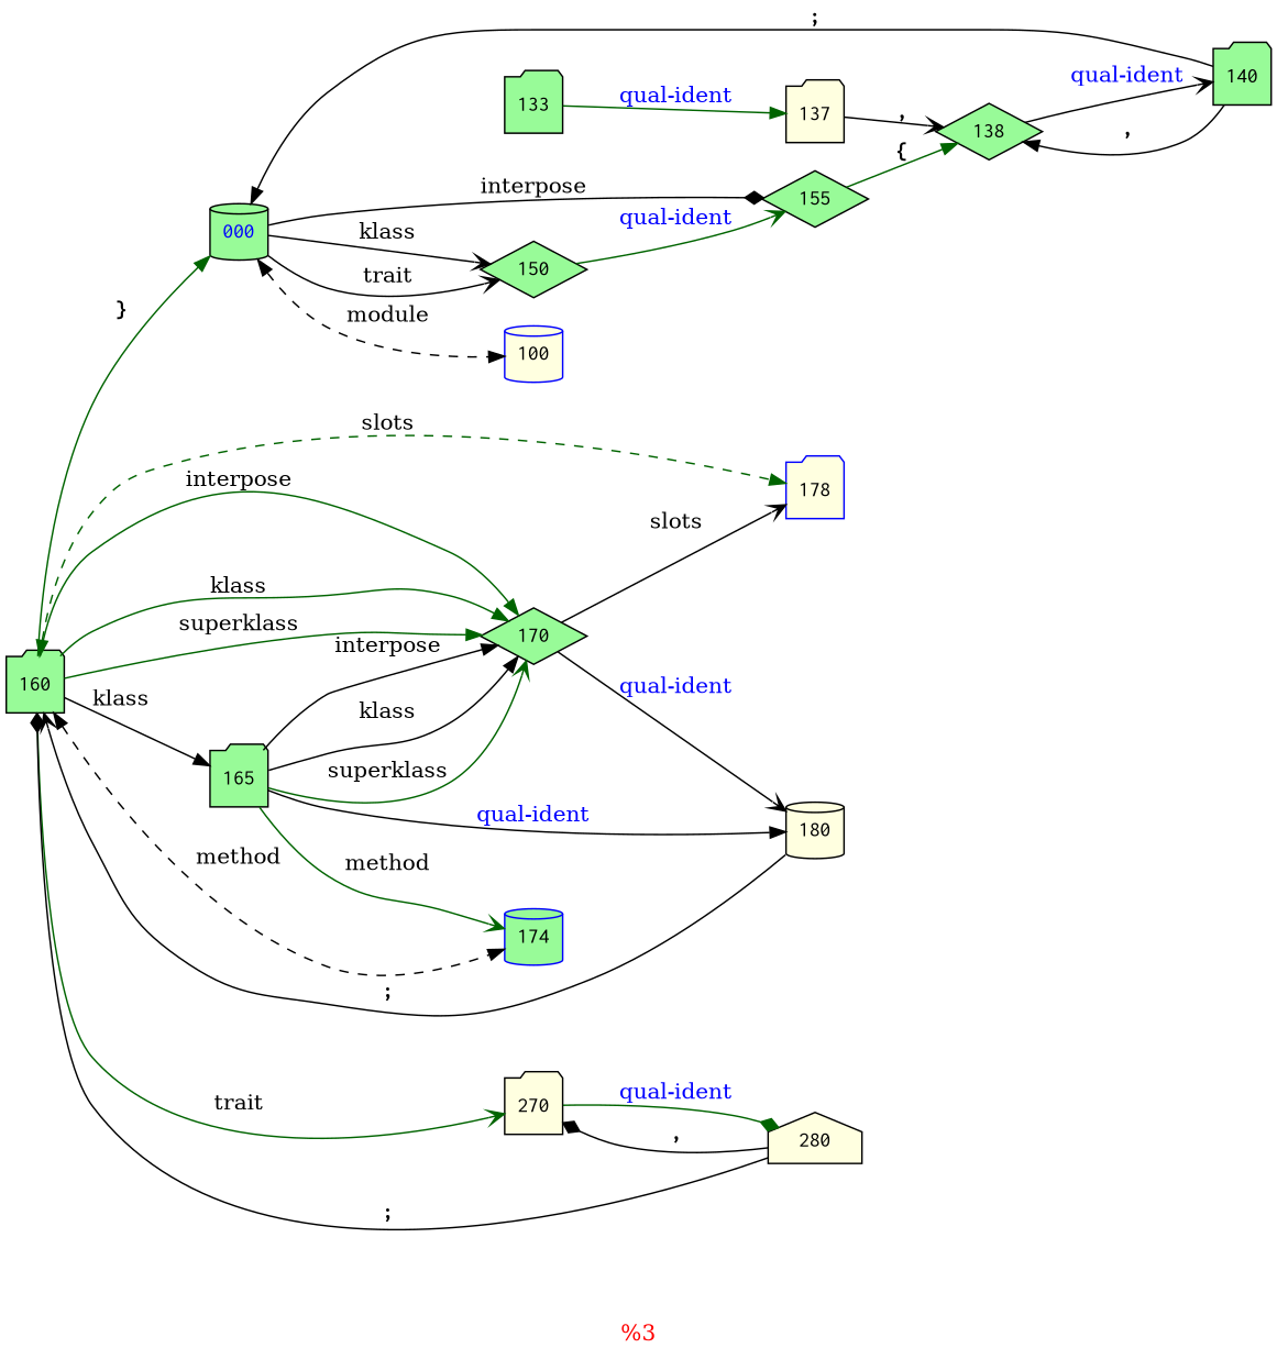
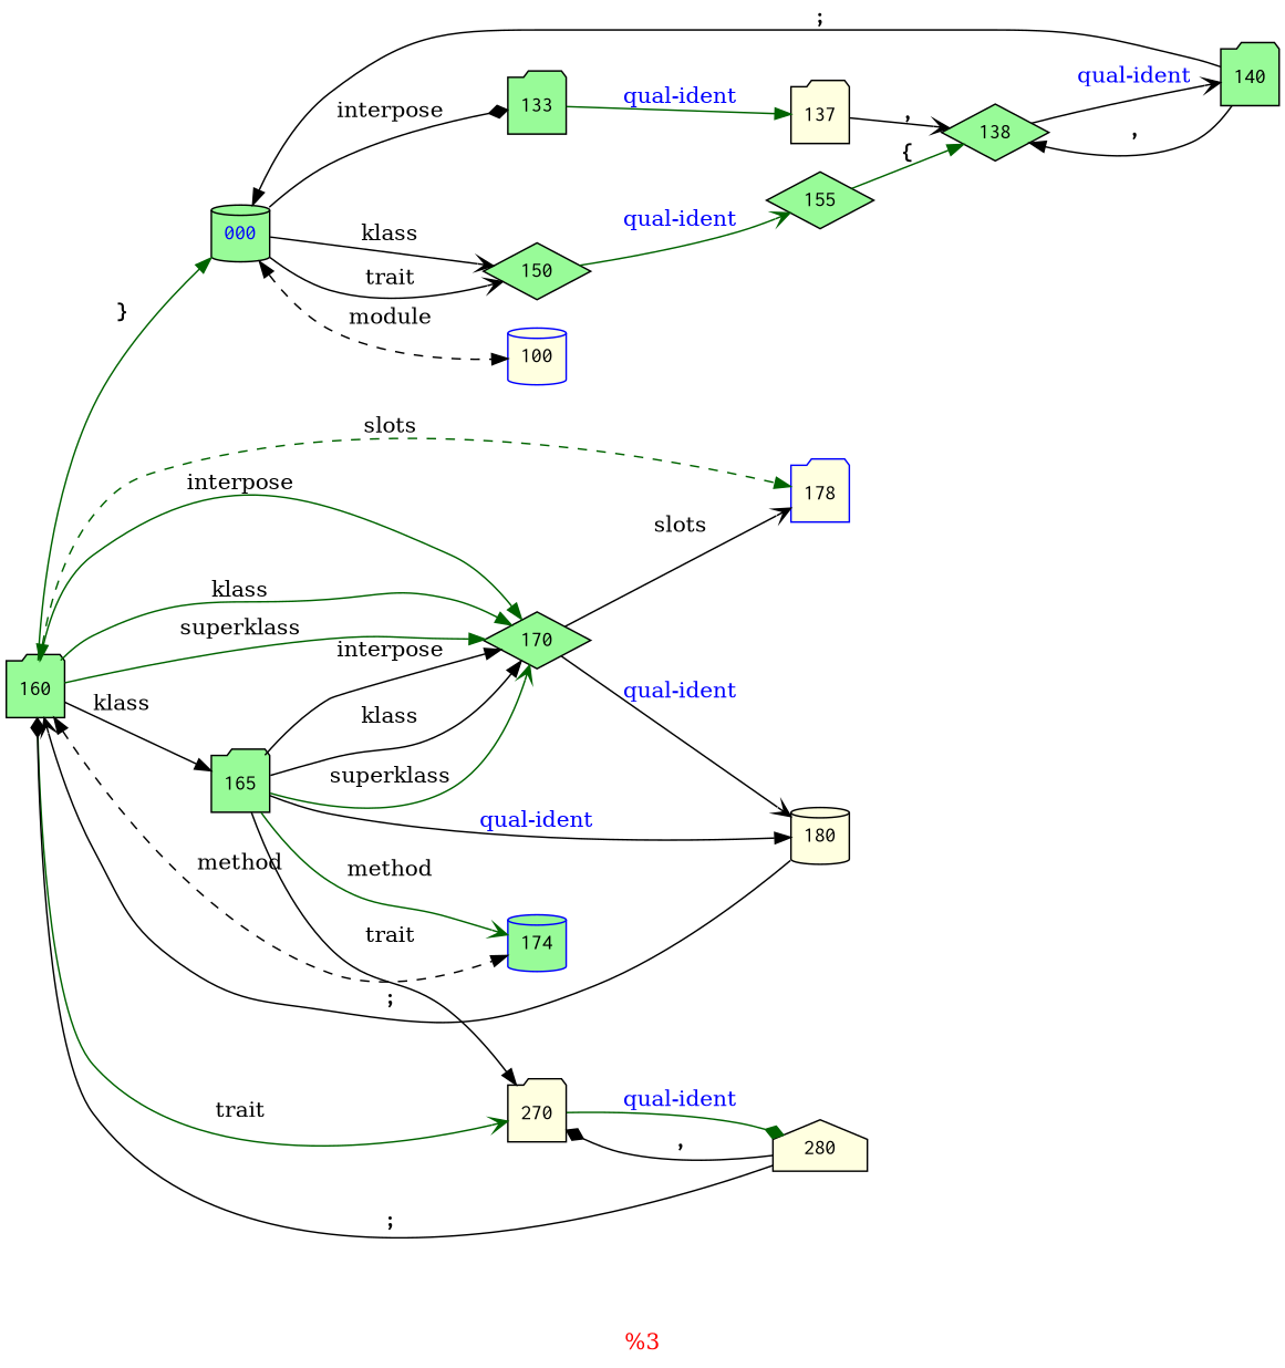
  digraph {
    fontcolor=red
    label="\G"
    rankdir=LR
    node [fillcolor=palegreen fontname=Courier shape=folder style=filled]
    edge [color=black arrowhead=normal]
    000 [fontcolor=blue shape=cylinder width=0.25]
    100 [color=blue fillcolor=lightyellow shape=cylinder width=0.25]
    133 [width=0.25]
    150 [shape=diamond width=0.25]
    137 [fillcolor=lightyellow width=0.25]
    155 [shape=diamond width=0.25]
    178 [color=blue fillcolor=lightyellow width=0.25]
    174 [color=blue shape=cylinder width=0.25]
    138 [shape=diamond width=0.25]
    140 [width=0.25]
    160 [width=0.25]
    170 [shape=diamond width=0.25]
    165 [width=0.25]
    270 [fillcolor=lightyellow width=0.25]
    180 [fillcolor=lightyellow shape=cylinder width=0.25]
    280 [fillcolor=lightyellow shape=house width=0.25]
    000 -> 100 [dir=both label=module style=dashed arrowhead=""]
-   000 -> 155 [arrowhead=diamond label=interpose]
+   000 -> 133 [arrowhead=diamond label=interpose]
    000 -> 150 [arrowhead=vee label=klass]
    000 -> 150 [arrowhead=vee label=trait]
    133 -> 137 [color=darkgreen fontcolor=blue label="qual-ident"]
    150 -> 155 [arrowhead=vee color=darkgreen fontcolor=blue label="qual-ident"]
    137 -> 138 [arrowhead=vee fontname="Courier-Bold" label=","]
    155 -> 138 [color=darkgreen fontname="Courier-Bold" label="{"]
    138 -> 140 [arrowhead=vee fontcolor=blue label="qual-ident"]
    140 -> 000 [fontname="Courier-Bold" label=";"]
    140 -> 138 [fontname="Courier-Bold" label=","]
    160 -> 000 [color=darkgreen fontname="Courier-Bold" label="}"]
    160 -> 178 [color=darkgreen dir=both label=slots style=dashed arrowhead=""]
    160 -> 174 [dir=both label=method style=dashed arrowhead=""]
    160 -> 170 [color=darkgreen label=interpose]
    160 -> 170 [color=darkgreen label=klass]
    160 -> 170 [color=darkgreen label=superklass]
    160 -> 165 [label=klass]
    160 -> 270 [arrowhead=vee color=darkgreen label=trait]
    170 -> 178 [arrowhead=vee label=slots]
    170 -> 180 [arrowhead=vee fontcolor=blue label="qual-ident"]
    165 -> 174 [arrowhead=vee color=darkgreen label=method]
    165 -> 170 [label=interpose]
    165 -> 170 [label=klass]
    165 -> 170 [arrowhead=vee color=darkgreen label=superklass]
+   165 -> 270 [label=trait]
    165 -> 180 [fontcolor=blue label="qual-ident"]
    270 -> 280 [arrowhead=diamond color=darkgreen fontcolor=blue label="qual-ident"]
    180 -> 160 [arrowhead=vee fontname="Courier-Bold" label=";"]
    280 -> 160 [arrowhead=diamond fontname="Courier-Bold" label=";"]
    280 -> 270 [arrowhead=diamond fontname="Courier-Bold" label=","]
  }
